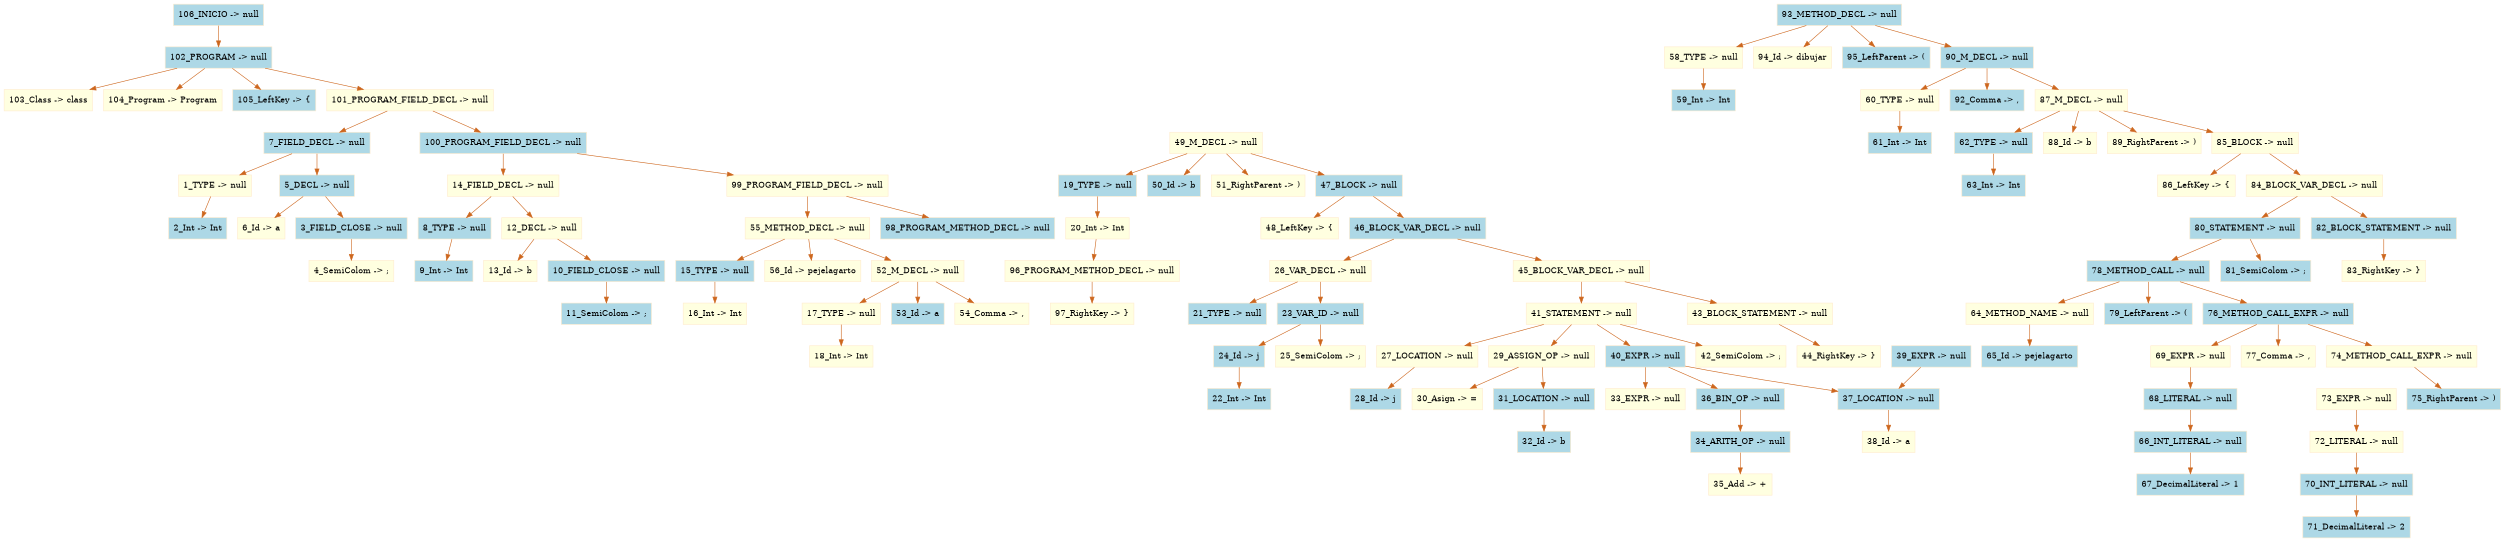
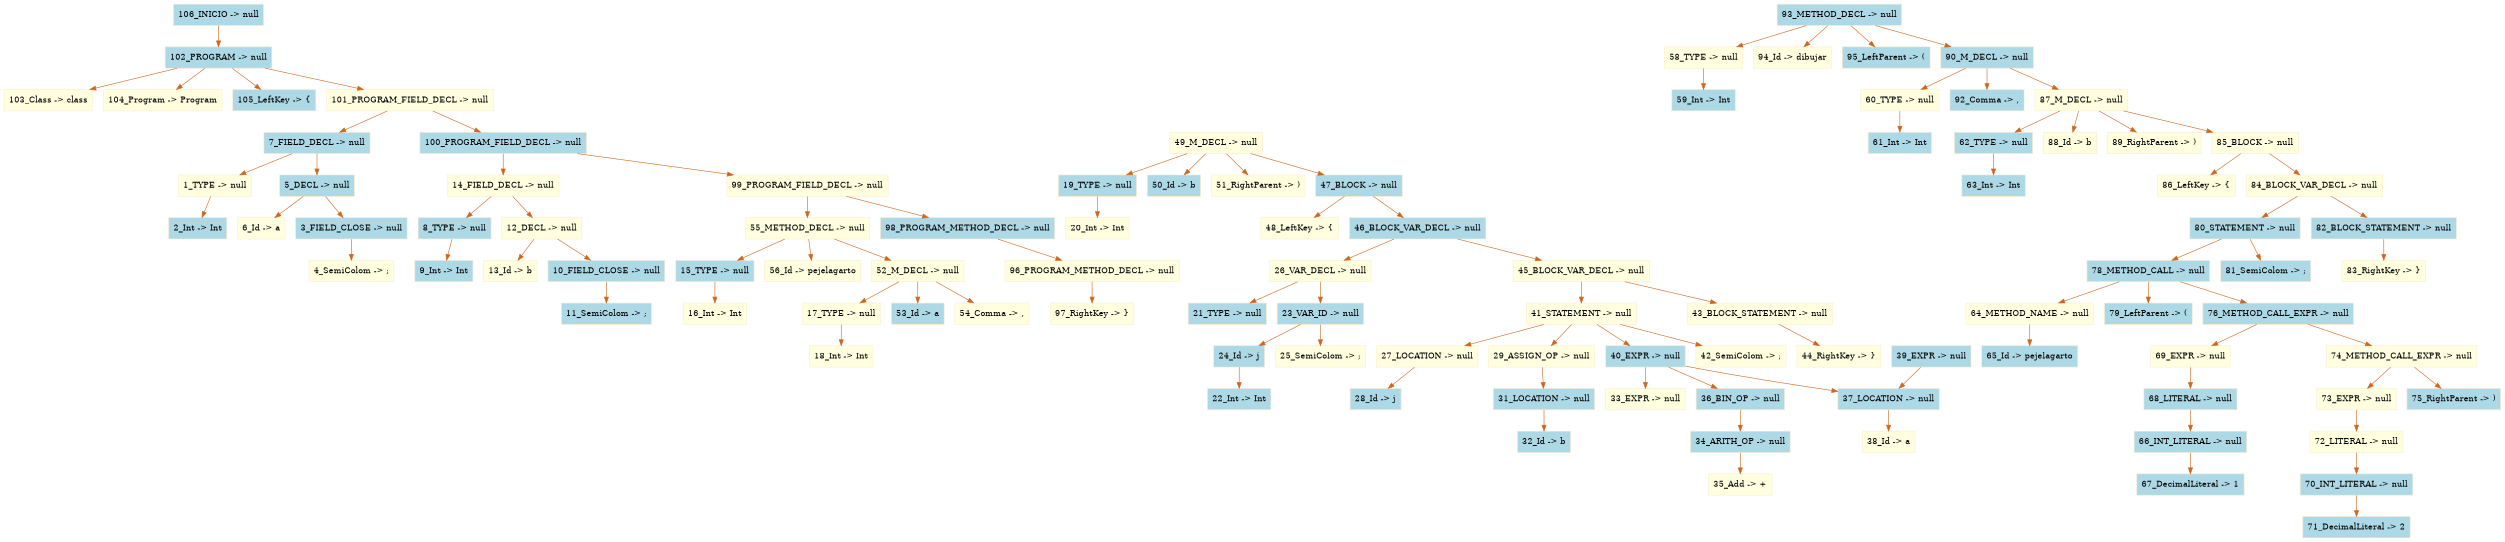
  digraph {
    rankdir=UD
    node [color=blanchedalmond fillcolor=lightblue shape=box style=filled]
    edge [color=chocolate3]
    "106_INICIO -> null"
    "102_PROGRAM -> null"
    "103_Class -> class" [fillcolor=lightyellow]
    "104_Program -> Program" [fillcolor=lightyellow]
    "105_LeftKey -> {"
    "101_PROGRAM_FIELD_DECL -> null" [fillcolor=lightyellow]
    "7_FIELD_DECL -> null"
    "100_PROGRAM_FIELD_DECL -> null"
    "1_TYPE -> null" [fillcolor=lightyellow]
    "5_DECL -> null"
    "14_FIELD_DECL -> null" [fillcolor=lightyellow]
    "99_PROGRAM_FIELD_DECL -> null" [fillcolor=lightyellow]
    "2_Int -> Int"
    "6_Id -> a" [fillcolor=lightyellow]
    "3_FIELD_CLOSE -> null"
    "4_SemiColom -> ;" [fillcolor=lightyellow]
    "8_TYPE -> null"
    "12_DECL -> null" [fillcolor=lightyellow]
    "55_METHOD_DECL -> null" [fillcolor=lightyellow]
    "98_PROGRAM_METHOD_DECL -> null"
    "9_Int -> Int"
    "13_Id -> b" [fillcolor=lightyellow]
    "10_FIELD_CLOSE -> null"
    "11_SemiColom -> ;"
    "15_TYPE -> null"
    "56_Id -> pejelagarto" [fillcolor=lightyellow]
    "52_M_DECL -> null" [fillcolor=lightyellow]
    "96_PROGRAM_METHOD_DECL -> null" [fillcolor=lightyellow]
    "16_Int -> Int" [fillcolor=lightyellow]
    "17_TYPE -> null" [fillcolor=lightyellow]
    "53_Id -> a"
    "54_Comma -> ," [fillcolor=lightyellow]
    "18_Int -> Int" [fillcolor=lightyellow]
    "49_M_DECL -> null" [fillcolor=lightyellow]
    "19_TYPE -> null"
    "50_Id -> b"
    "51_RightParent -> )" [fillcolor=lightyellow]
    "47_BLOCK -> null"
    "20_Int -> Int" [fillcolor=lightyellow]
    "48_LeftKey -> {" [fillcolor=lightyellow]
    "46_BLOCK_VAR_DECL -> null"
    "26_VAR_DECL -> null" [fillcolor=lightyellow]
    "45_BLOCK_VAR_DECL -> null" [fillcolor=lightyellow]
    "21_TYPE -> null"
    "23_VAR_ID -> null"
    "41_STATEMENT -> null" [fillcolor=lightyellow]
    "43_BLOCK_STATEMENT -> null" [fillcolor=lightyellow]
    "24_Id -> j"
    "25_SemiColom -> ;" [fillcolor=lightyellow]
    "22_Int -> Int"
    "27_LOCATION -> null" [fillcolor=lightyellow]
    "29_ASSIGN_OP -> null" [fillcolor=lightyellow]
    "40_EXPR -> null"
    "42_SemiColom -> ;" [fillcolor=lightyellow]
    "44_RightKey -> }" [fillcolor=lightyellow]
    "28_Id -> j"
-   "30_Asign -> =" [fillcolor=lightyellow]
    "31_LOCATION -> null"
    "33_EXPR -> null" [fillcolor=lightyellow]
    "36_BIN_OP -> null"
    "37_LOCATION -> null"
    "34_ARITH_OP -> null"
    "39_EXPR -> null"
    "32_Id -> b"
    "35_Add -> +" [fillcolor=lightyellow]
    "38_Id -> a" [fillcolor=lightyellow]
    "58_TYPE -> null" [fillcolor=lightyellow]
    "93_METHOD_DECL -> null"
    "94_Id -> dibujar" [fillcolor=lightyellow]
    "95_LeftParent -> ("
    "90_M_DECL -> null"
    "97_RightKey -> }" [fillcolor=lightyellow]
    "59_Int -> Int"
    "60_TYPE -> null" [fillcolor=lightyellow]
    "92_Comma -> ,"
    "87_M_DECL -> null" [fillcolor=lightyellow]
    "61_Int -> Int"
    "62_TYPE -> null"
    "88_Id -> b" [fillcolor=lightyellow]
    "89_RightParent -> )" [fillcolor=lightyellow]
    "85_BLOCK -> null" [fillcolor=lightyellow]
    "63_Int -> Int"
    "86_LeftKey -> {" [fillcolor=lightyellow]
    "84_BLOCK_VAR_DECL -> null" [fillcolor=lightyellow]
    "80_STATEMENT -> null"
    "82_BLOCK_STATEMENT -> null"
    "78_METHOD_CALL -> null"
    "81_SemiColom -> ;"
    "83_RightKey -> }" [fillcolor=lightyellow]
    "64_METHOD_NAME -> null" [fillcolor=lightyellow]
    "79_LeftParent -> ("
    "76_METHOD_CALL_EXPR -> null"
    "65_Id -> pejelagarto"
    "69_EXPR -> null" [fillcolor=lightyellow]
-   "77_Comma -> ," [fillcolor=lightyellow]
    "74_METHOD_CALL_EXPR -> null" [fillcolor=lightyellow]
    "68_LITERAL -> null"
    "73_EXPR -> null" [fillcolor=lightyellow]
    "75_RightParent -> )"
    "66_INT_LITERAL -> null"
    "67_DecimalLiteral -> 1"
    "72_LITERAL -> null" [fillcolor=lightyellow]
    "70_INT_LITERAL -> null"
    "71_DecimalLiteral -> 2"
    "106_INICIO -> null" -> "102_PROGRAM -> null"
    "102_PROGRAM -> null" -> "103_Class -> class"
    "102_PROGRAM -> null" -> "104_Program -> Program"
    "102_PROGRAM -> null" -> "105_LeftKey -> {"
    "102_PROGRAM -> null" -> "101_PROGRAM_FIELD_DECL -> null"
    "101_PROGRAM_FIELD_DECL -> null" -> "7_FIELD_DECL -> null"
    "101_PROGRAM_FIELD_DECL -> null" -> "100_PROGRAM_FIELD_DECL -> null"
    "7_FIELD_DECL -> null" -> "1_TYPE -> null"
    "7_FIELD_DECL -> null" -> "5_DECL -> null"
    "100_PROGRAM_FIELD_DECL -> null" -> "14_FIELD_DECL -> null"
    "100_PROGRAM_FIELD_DECL -> null" -> "99_PROGRAM_FIELD_DECL -> null"
    "1_TYPE -> null" -> "2_Int -> Int"
    "5_DECL -> null" -> "6_Id -> a"
    "5_DECL -> null" -> "3_FIELD_CLOSE -> null"
    "14_FIELD_DECL -> null" -> "8_TYPE -> null"
    "14_FIELD_DECL -> null" -> "12_DECL -> null"
    "99_PROGRAM_FIELD_DECL -> null" -> "55_METHOD_DECL -> null"
    "99_PROGRAM_FIELD_DECL -> null" -> "98_PROGRAM_METHOD_DECL -> null"
    "3_FIELD_CLOSE -> null" -> "4_SemiColom -> ;"
    "8_TYPE -> null" -> "9_Int -> Int"
    "12_DECL -> null" -> "13_Id -> b"
    "12_DECL -> null" -> "10_FIELD_CLOSE -> null"
    "55_METHOD_DECL -> null" -> "15_TYPE -> null"
    "55_METHOD_DECL -> null" -> "56_Id -> pejelagarto"
    "55_METHOD_DECL -> null" -> "52_M_DECL -> null"
-   "20_Int -> Int" -> "96_PROGRAM_METHOD_DECL -> null"
+   "98_PROGRAM_METHOD_DECL -> null" -> "96_PROGRAM_METHOD_DECL -> null"
    "10_FIELD_CLOSE -> null" -> "11_SemiColom -> ;"
    "15_TYPE -> null" -> "16_Int -> Int"
    "52_M_DECL -> null" -> "17_TYPE -> null"
    "52_M_DECL -> null" -> "53_Id -> a"
    "52_M_DECL -> null" -> "54_Comma -> ,"
    "96_PROGRAM_METHOD_DECL -> null" -> "97_RightKey -> }"
    "17_TYPE -> null" -> "18_Int -> Int"
    "49_M_DECL -> null" -> "19_TYPE -> null"
    "49_M_DECL -> null" -> "50_Id -> b"
    "49_M_DECL -> null" -> "51_RightParent -> )"
    "49_M_DECL -> null" -> "47_BLOCK -> null"
    "19_TYPE -> null" -> "20_Int -> Int"
    "47_BLOCK -> null" -> "48_LeftKey -> {"
    "47_BLOCK -> null" -> "46_BLOCK_VAR_DECL -> null"
    "46_BLOCK_VAR_DECL -> null" -> "26_VAR_DECL -> null"
    "46_BLOCK_VAR_DECL -> null" -> "45_BLOCK_VAR_DECL -> null"
    "26_VAR_DECL -> null" -> "21_TYPE -> null"
    "26_VAR_DECL -> null" -> "23_VAR_ID -> null"
    "45_BLOCK_VAR_DECL -> null" -> "41_STATEMENT -> null"
    "45_BLOCK_VAR_DECL -> null" -> "43_BLOCK_STATEMENT -> null"
    "23_VAR_ID -> null" -> "24_Id -> j"
    "23_VAR_ID -> null" -> "25_SemiColom -> ;"
    "41_STATEMENT -> null" -> "27_LOCATION -> null"
    "41_STATEMENT -> null" -> "29_ASSIGN_OP -> null"
    "41_STATEMENT -> null" -> "40_EXPR -> null"
    "41_STATEMENT -> null" -> "42_SemiColom -> ;"
    "43_BLOCK_STATEMENT -> null" -> "44_RightKey -> }"
    "24_Id -> j" -> "22_Int -> Int"
    "27_LOCATION -> null" -> "28_Id -> j"
-   "29_ASSIGN_OP -> null" -> "30_Asign -> ="
    "29_ASSIGN_OP -> null" -> "31_LOCATION -> null"
    "40_EXPR -> null" -> "33_EXPR -> null"
    "40_EXPR -> null" -> "36_BIN_OP -> null"
    "40_EXPR -> null" -> "37_LOCATION -> null"
    "31_LOCATION -> null" -> "32_Id -> b"
    "36_BIN_OP -> null" -> "34_ARITH_OP -> null"
    "37_LOCATION -> null" -> "38_Id -> a"
    "34_ARITH_OP -> null" -> "35_Add -> +"
    "39_EXPR -> null" -> "37_LOCATION -> null"
    "58_TYPE -> null" -> "59_Int -> Int"
    "93_METHOD_DECL -> null" -> "58_TYPE -> null"
    "93_METHOD_DECL -> null" -> "94_Id -> dibujar"
    "93_METHOD_DECL -> null" -> "95_LeftParent -> ("
    "93_METHOD_DECL -> null" -> "90_M_DECL -> null"
    "90_M_DECL -> null" -> "60_TYPE -> null"
    "90_M_DECL -> null" -> "92_Comma -> ,"
    "90_M_DECL -> null" -> "87_M_DECL -> null"
    "60_TYPE -> null" -> "61_Int -> Int"
    "87_M_DECL -> null" -> "62_TYPE -> null"
    "87_M_DECL -> null" -> "88_Id -> b"
    "87_M_DECL -> null" -> "89_RightParent -> )"
    "87_M_DECL -> null" -> "85_BLOCK -> null"
    "62_TYPE -> null" -> "63_Int -> Int"
    "85_BLOCK -> null" -> "86_LeftKey -> {"
    "85_BLOCK -> null" -> "84_BLOCK_VAR_DECL -> null"
    "84_BLOCK_VAR_DECL -> null" -> "80_STATEMENT -> null"
    "84_BLOCK_VAR_DECL -> null" -> "82_BLOCK_STATEMENT -> null"
    "80_STATEMENT -> null" -> "78_METHOD_CALL -> null"
    "80_STATEMENT -> null" -> "81_SemiColom -> ;"
    "82_BLOCK_STATEMENT -> null" -> "83_RightKey -> }"
    "78_METHOD_CALL -> null" -> "64_METHOD_NAME -> null"
    "78_METHOD_CALL -> null" -> "79_LeftParent -> ("
    "78_METHOD_CALL -> null" -> "76_METHOD_CALL_EXPR -> null"
    "64_METHOD_NAME -> null" -> "65_Id -> pejelagarto"
    "76_METHOD_CALL_EXPR -> null" -> "69_EXPR -> null"
-   "76_METHOD_CALL_EXPR -> null" -> "77_Comma -> ,"
    "76_METHOD_CALL_EXPR -> null" -> "74_METHOD_CALL_EXPR -> null"
    "69_EXPR -> null" -> "68_LITERAL -> null"
+   "74_METHOD_CALL_EXPR -> null" -> "73_EXPR -> null"
    "74_METHOD_CALL_EXPR -> null" -> "75_RightParent -> )"
    "68_LITERAL -> null" -> "66_INT_LITERAL -> null"
    "73_EXPR -> null" -> "72_LITERAL -> null"
    "66_INT_LITERAL -> null" -> "67_DecimalLiteral -> 1"
    "72_LITERAL -> null" -> "70_INT_LITERAL -> null"
    "70_INT_LITERAL -> null" -> "71_DecimalLiteral -> 2"
  }
